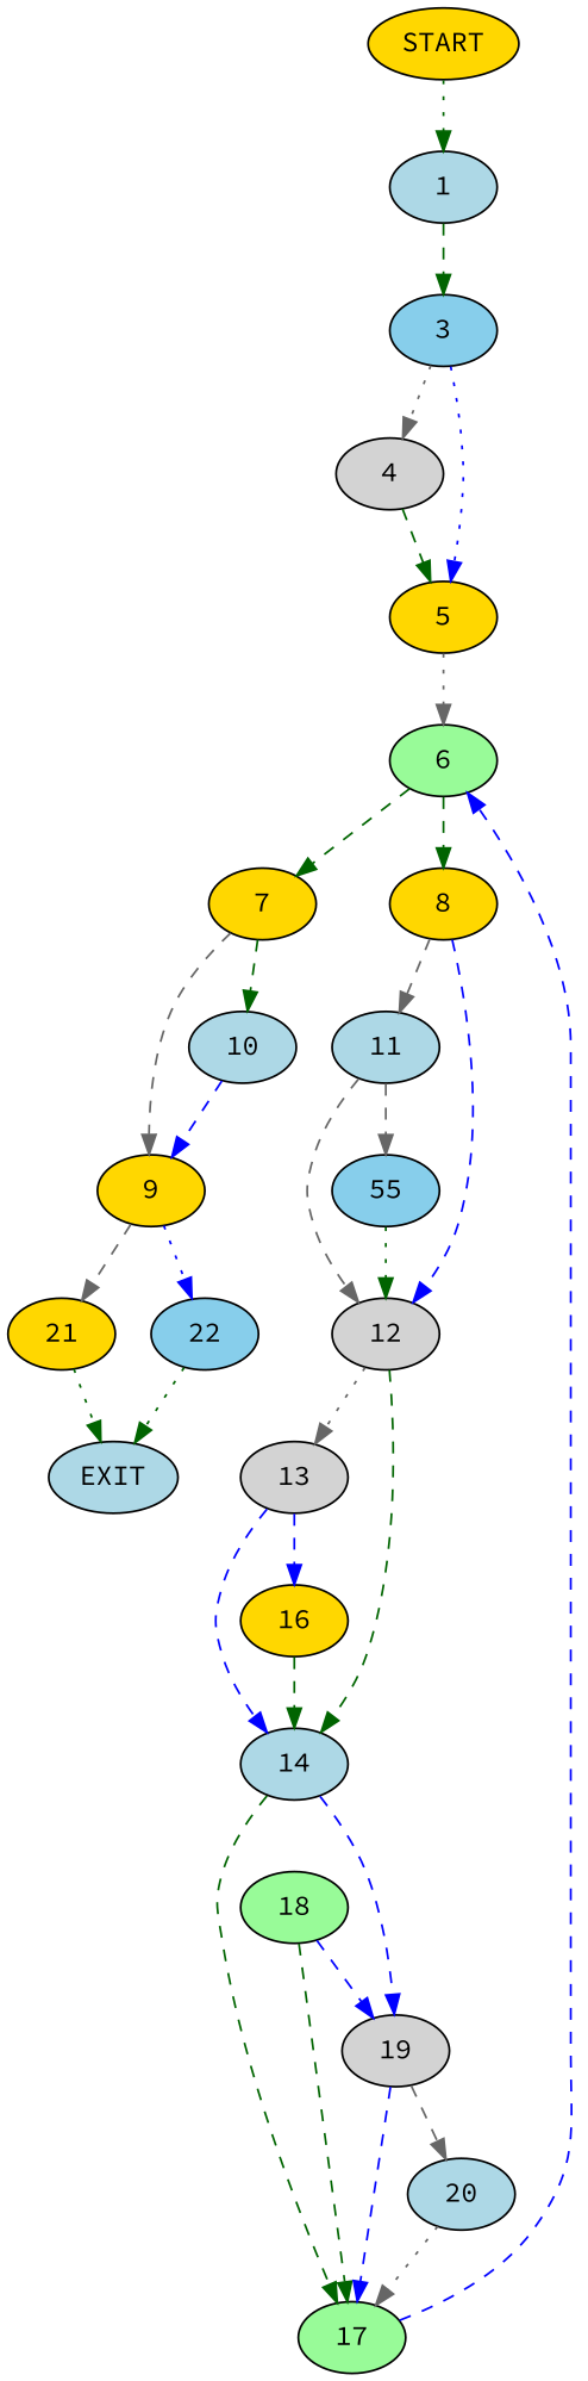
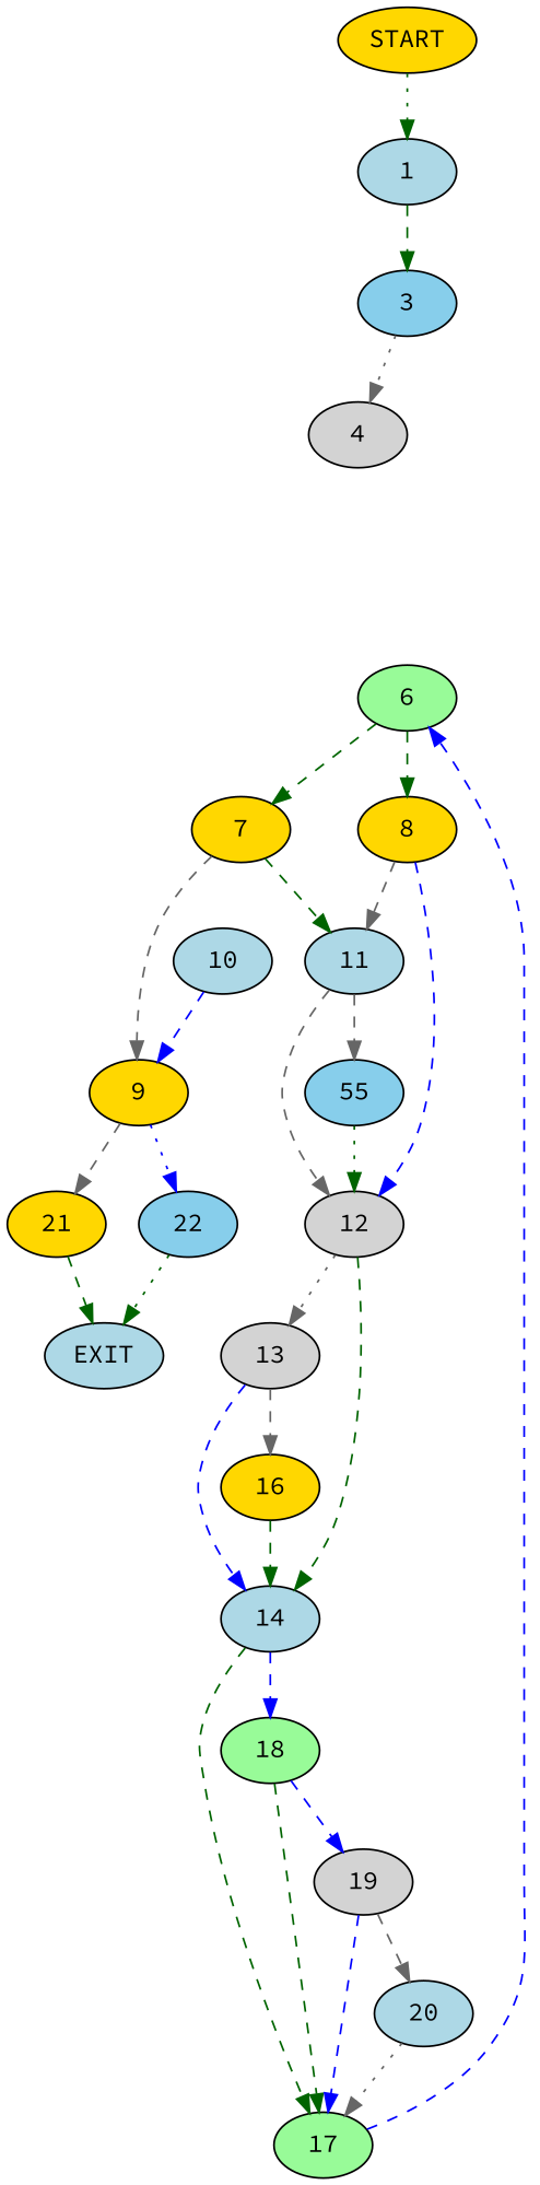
  digraph {
    fontname="Source Code Pro"
    node [fillcolor=gold fontname="Source Code Pro" style=filled]
    edge [color=darkgreen fontname="Source Code Pro" style=dashed]
    n1 [label=START]
    1 [fillcolor=lightblue]
    3 [fillcolor=skyblue]
    n4 [fillcolor=lightblue label=EXIT]
    4 [fillcolor=lightgrey]
-   5
    6 [fillcolor=palegreen]
    7
    8
    9
    10 [fillcolor=lightblue]
    11 [fillcolor=lightblue]
    12 [fillcolor=lightgrey]
    21
    22 [fillcolor=skyblue]
    n16 [fillcolor=skyblue label=55]
    13 [fillcolor=lightgrey]
    14 [fillcolor=lightblue]
    16
    17 [fillcolor=palegreen]
    18 [fillcolor=palegreen]
    19 [fillcolor=lightgrey]
    20 [fillcolor=lightblue]
    n1 -> 1 [style=dotted]
    1 -> 3
    3 -> 4 [color=gray40 style=dotted]
-   3 -> 5 [color=blue style=dotted]
-   4 -> 5
-   5 -> 6 [color=gray40 style=dotted]
    6 -> 7
    6 -> 8
    7 -> 9 [color=gray40]
-   7 -> 10
+   7 -> 11
    8 -> 11 [color=gray40]
    8 -> 12 [color=blue]
    9 -> 21 [color=gray40]
    9 -> 22 [color=blue style=dotted]
    10 -> 9 [color=blue]
    11 -> 12 [color=gray40]
    11 -> n16 [color=gray40]
    12 -> 13 [color=gray40 style=dotted]
    12 -> 14
-   21 -> n4 [style=dotted]
+   21 -> n4
    22 -> n4 [style=dotted]
    n16 -> 12 [style=dotted]
    13 -> 14 [color=blue]
-   13 -> 16 [color=blue]
+   13 -> 16 [color=gray40]
    14 -> 17
-   14 -> 19 [color=blue]
+   14 -> 18 [color=blue]
    16 -> 14
    17 -> 6 [color=blue]
    18 -> 17
    18 -> 19 [color=blue]
    19 -> 17 [color=blue]
    19 -> 20 [color=gray40]
    20 -> 17 [color=gray40 style=dotted]
  }
